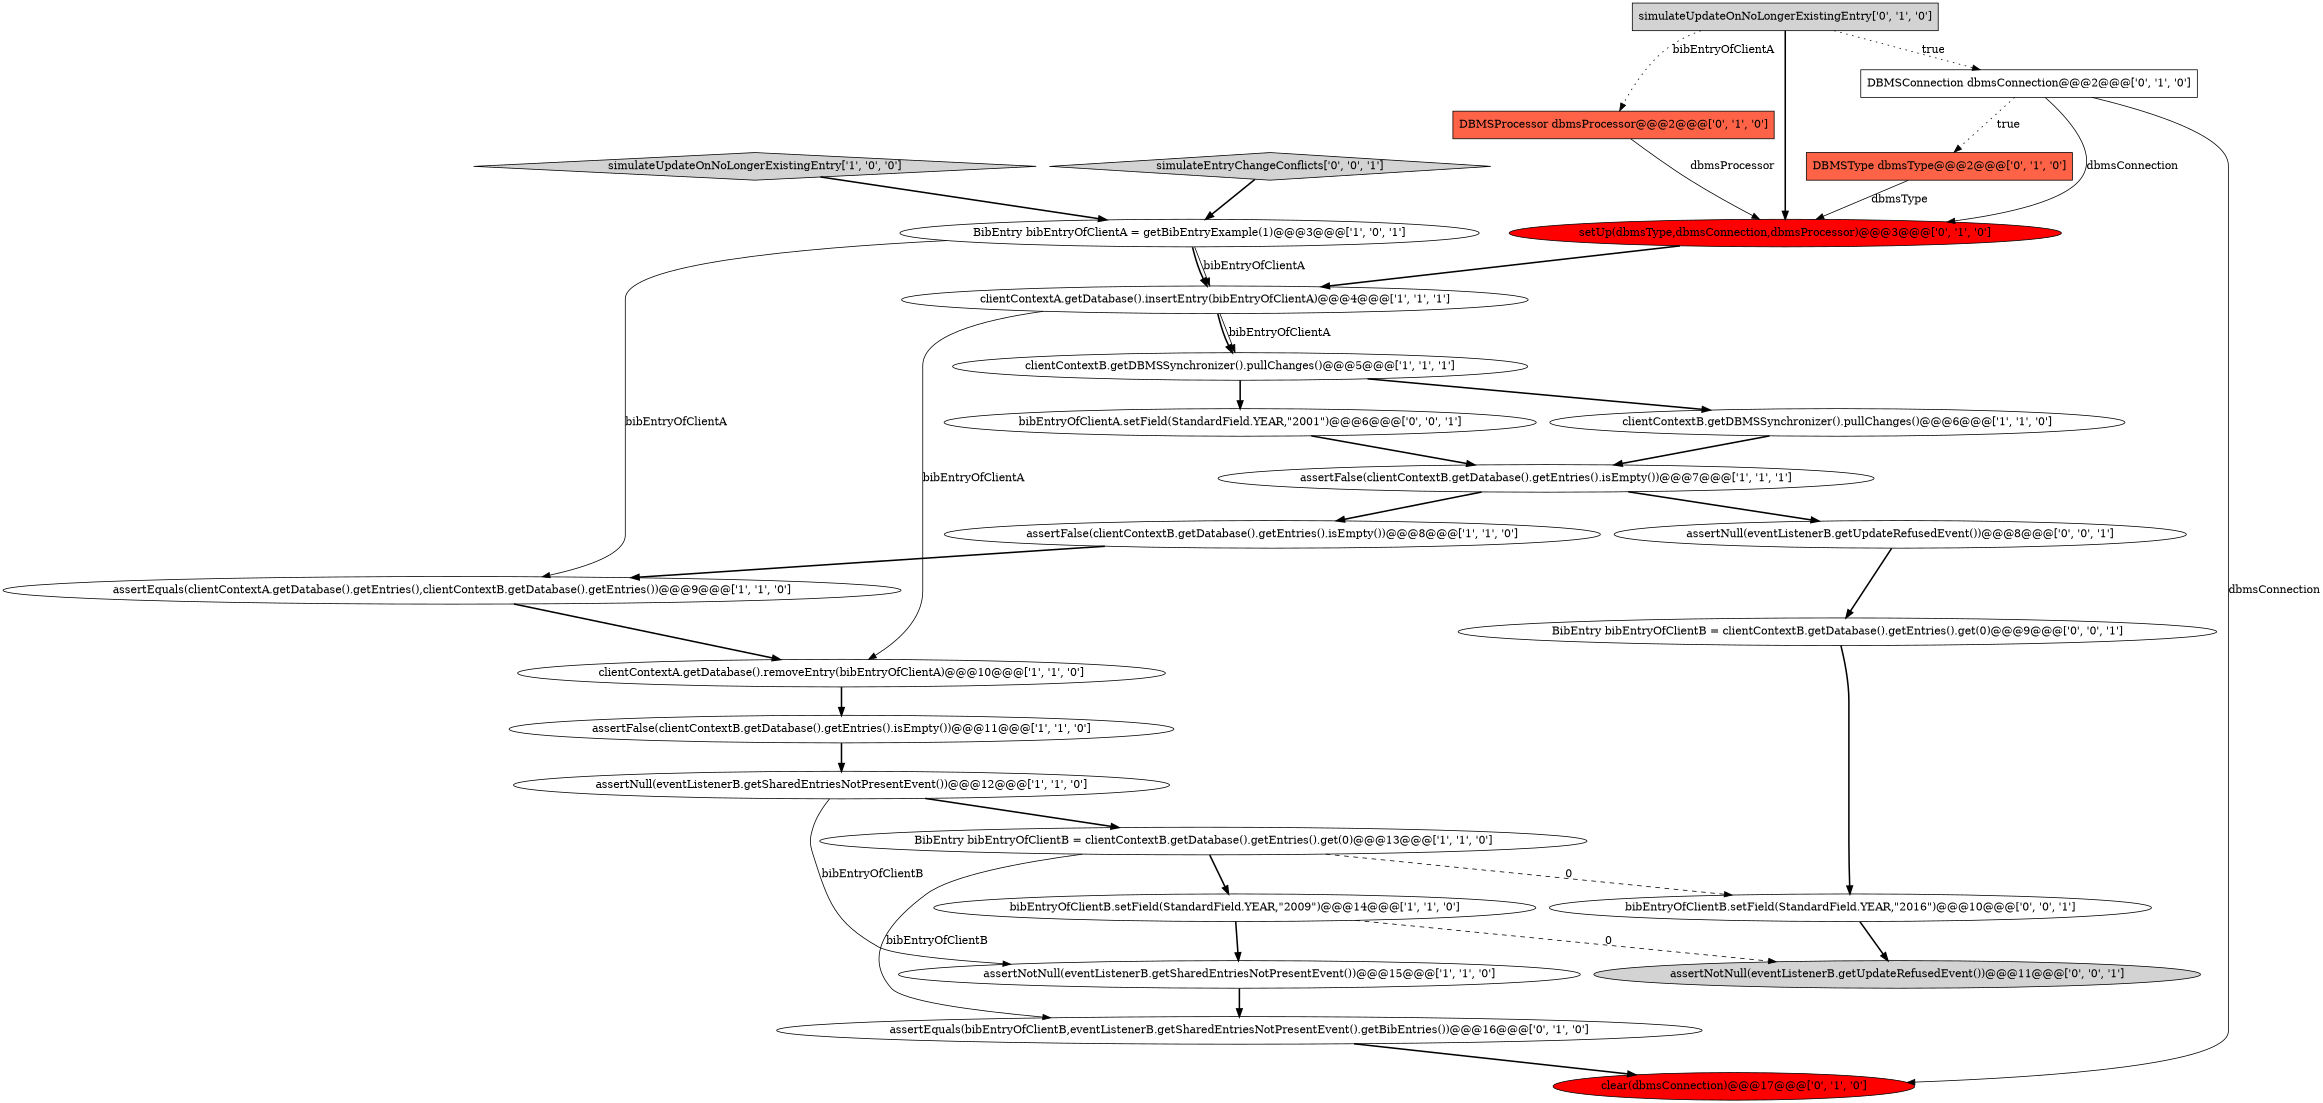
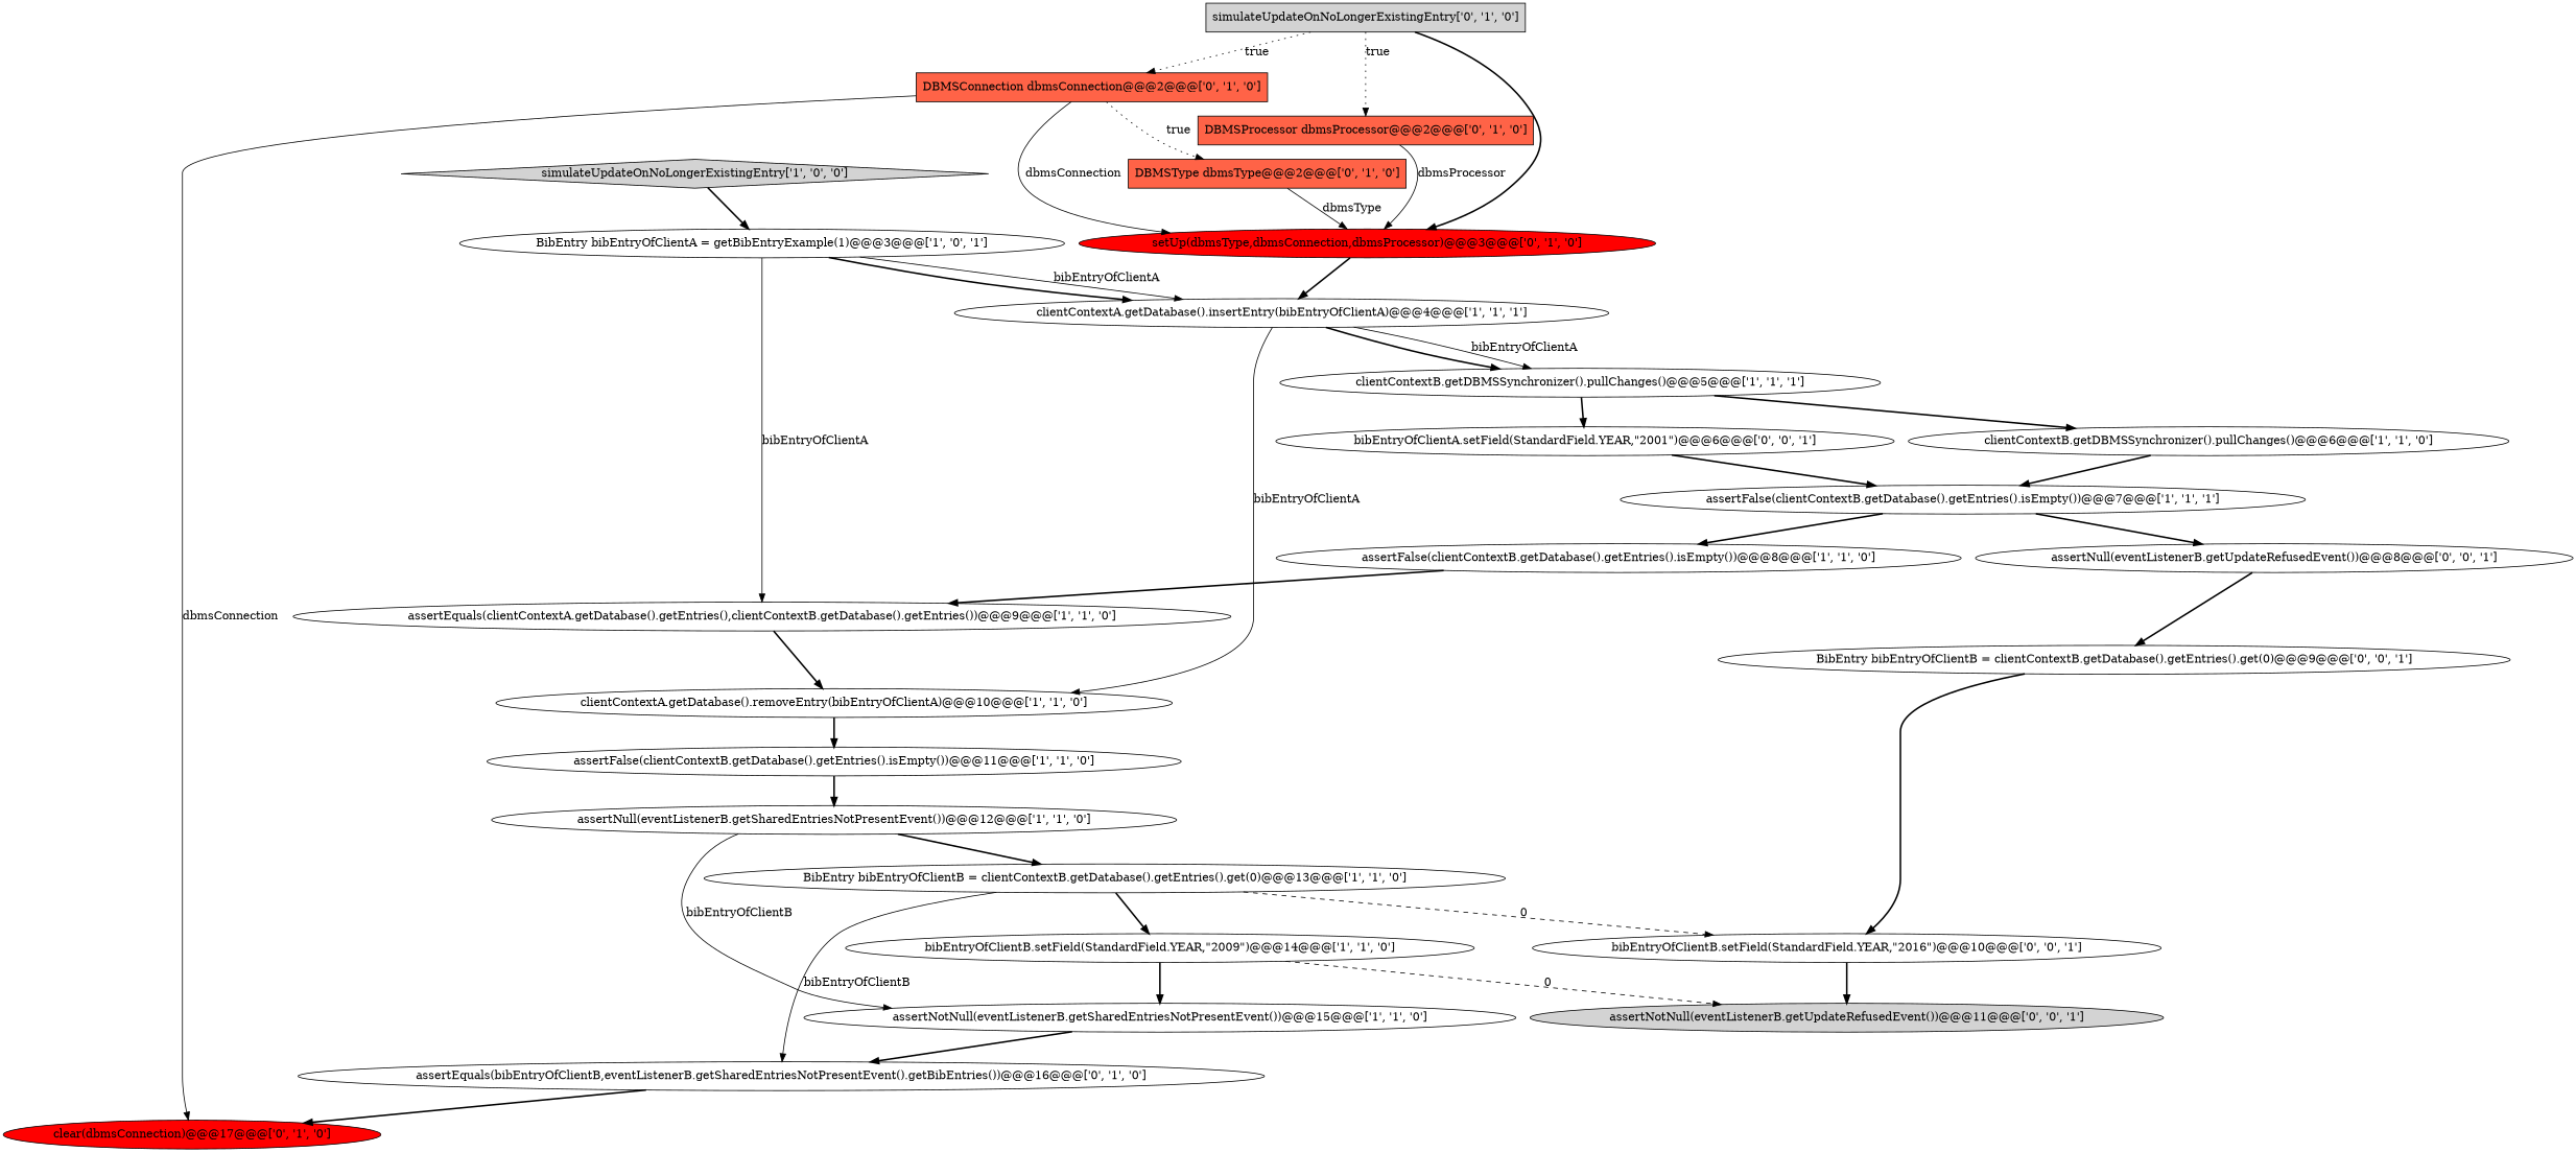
  digraph {
    node [fillcolor=white shape=ellipse style=filled]
    edge [style=bold]
    n1 [label="bibEntryOfClientA.setField(StandardField.YEAR,\"2001\")@@@6@@@['0', '0', '1']"]
    n2 [label="assertFalse(clientContextB.getDatabase().getEntries().isEmpty())@@@7@@@['1', '1', '1']"]
    n3 [label="assertNull(eventListenerB.getUpdateRefusedEvent())@@@8@@@['0', '0', '1']"]
    n4 [label="assertFalse(clientContextB.getDatabase().getEntries().isEmpty())@@@8@@@['1', '1', '0']"]
    n5 [fillcolor=lightgray label="simulateUpdateOnNoLongerExistingEntry['0', '1', '0']" shape=box]
-   n6 [label="DBMSConnection dbmsConnection@@@2@@@['0', '1', '0']" shape=box]
+   n6 [fillcolor=tomato label="DBMSConnection dbmsConnection@@@2@@@['0', '1', '0']" shape=box]
    n7 [fillcolor=red label="setUp(dbmsType,dbmsConnection,dbmsProcessor)@@@3@@@['0', '1', '0']"]
    n8 [fillcolor=tomato label="DBMSProcessor dbmsProcessor@@@2@@@['0', '1', '0']" shape=box]
    n9 [fillcolor=tomato label="DBMSType dbmsType@@@2@@@['0', '1', '0']" shape=box]
    n10 [fillcolor=red label="clear(dbmsConnection)@@@17@@@['0', '1', '0']"]
    n11 [label="clientContextA.getDatabase().insertEntry(bibEntryOfClientA)@@@4@@@['1', '1', '1']"]
    n12 [label="BibEntry bibEntryOfClientB = clientContextB.getDatabase().getEntries().get(0)@@@9@@@['0', '0', '1']"]
    n13 [label="bibEntryOfClientB.setField(StandardField.YEAR,\"2016\")@@@10@@@['0', '0', '1']"]
    n14 [fillcolor=lightgray label="assertNotNull(eventListenerB.getUpdateRefusedEvent())@@@11@@@['0', '0', '1']"]
    n15 [label="clientContextA.getDatabase().removeEntry(bibEntryOfClientA)@@@10@@@['1', '1', '0']"]
    n16 [label="assertFalse(clientContextB.getDatabase().getEntries().isEmpty())@@@11@@@['1', '1', '0']"]
    n17 [label="assertNull(eventListenerB.getSharedEntriesNotPresentEvent())@@@12@@@['1', '1', '0']"]
    n18 [label="BibEntry bibEntryOfClientB = clientContextB.getDatabase().getEntries().get(0)@@@13@@@['1', '1', '0']"]
    n19 [label="assertNotNull(eventListenerB.getSharedEntriesNotPresentEvent())@@@15@@@['1', '1', '0']"]
    n20 [label="assertEquals(bibEntryOfClientB,eventListenerB.getSharedEntriesNotPresentEvent().getBibEntries())@@@16@@@['0', '1', '0']"]
    n21 [label="bibEntryOfClientB.setField(StandardField.YEAR,\"2009\")@@@14@@@['1', '1', '0']"]
    n22 [fillcolor=lightgray label="simulateUpdateOnNoLongerExistingEntry['1', '0', '0']" shape=diamond]
    n23 [label="BibEntry bibEntryOfClientA = getBibEntryExample(1)@@@3@@@['1', '0', '1']"]
    n24 [label="assertEquals(clientContextA.getDatabase().getEntries(),clientContextB.getDatabase().getEntries())@@@9@@@['1', '1', '0']"]
-   n25 [fillcolor=lightgray label="simulateEntryChangeConflicts['0', '0', '1']" shape=diamond]
    n26 [label="clientContextB.getDBMSSynchronizer().pullChanges()@@@5@@@['1', '1', '1']"]
    n27 [label="clientContextB.getDBMSSynchronizer().pullChanges()@@@6@@@['1', '1', '0']"]
    n1 -> n2
    n2 -> n3
    n2 -> n4
    n3 -> n12
    n4 -> n24
    n5 -> n6 [label=true style=dotted]
    n5 -> n7
-   n5 -> n8 [label=bibEntryOfClientA style=dotted]
+   n5 -> n8 [label=true style=dotted]
    n6 -> n7 [label=dbmsConnection style=solid]
    n6 -> n9 [label=true style=dotted]
    n6 -> n10 [label=dbmsConnection style=solid]
    n7 -> n11
    n8 -> n7 [label=dbmsProcessor style=solid]
    n9 -> n7 [label=dbmsType style=solid]
    n11 -> n15 [label=bibEntryOfClientA style=solid]
    n11 -> n26 [label=bibEntryOfClientA style=solid]
    n11 -> n26
    n12 -> n13
    n13 -> n14
    n15 -> n16
    n16 -> n17
    n17 -> n18
    n17 -> n19 [label=bibEntryOfClientB style=solid]
    n18 -> n13 [label=0 style=dashed]
    n18 -> n20 [label=bibEntryOfClientB style=solid]
    n18 -> n21
    n19 -> n20
    n20 -> n10
    n21 -> n14 [label=0 style=dashed]
    n21 -> n19
    n22 -> n23
    n23 -> n11 [label=bibEntryOfClientA style=solid]
    n23 -> n11
    n23 -> n24 [label=bibEntryOfClientA style=solid]
    n24 -> n15
-   n25 -> n23
    n26 -> n1
    n26 -> n27
    n27 -> n2
  }
